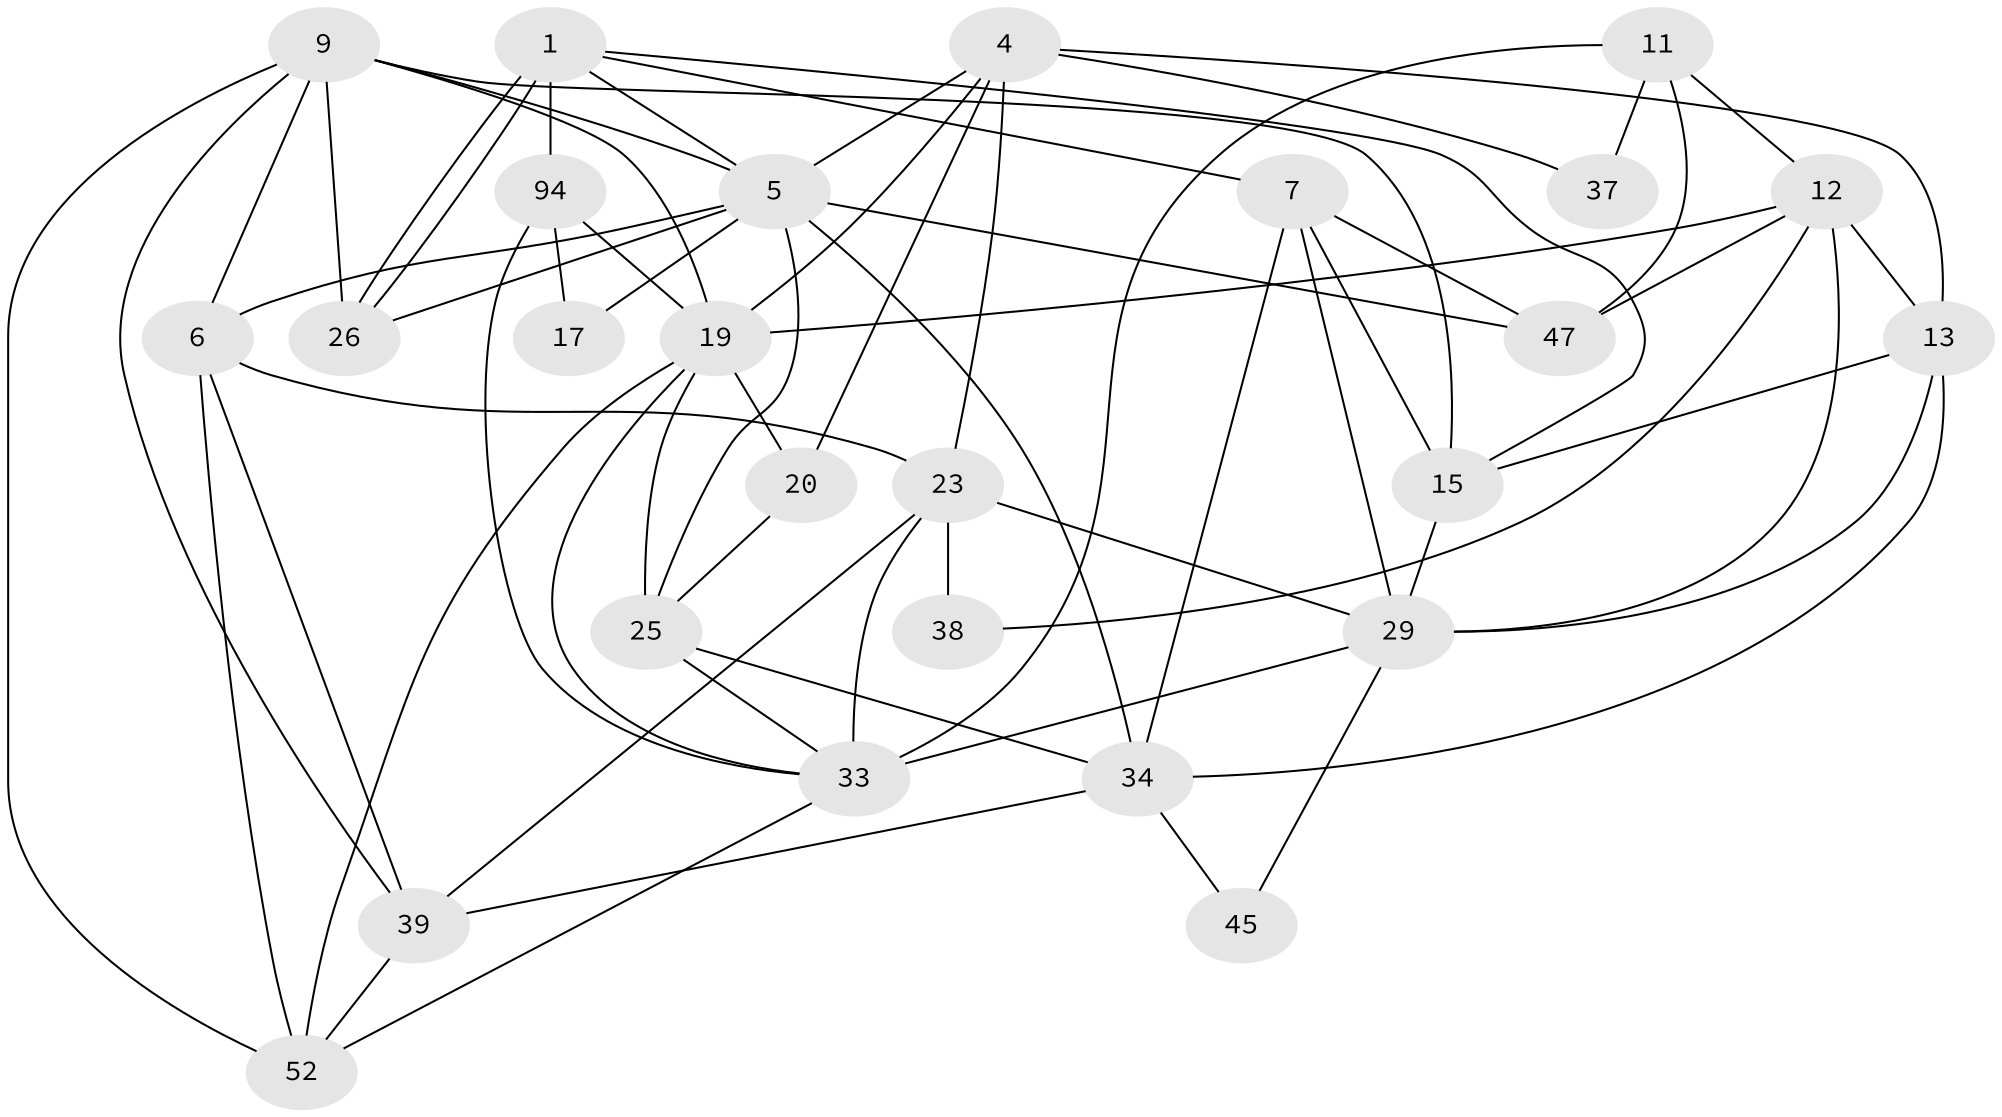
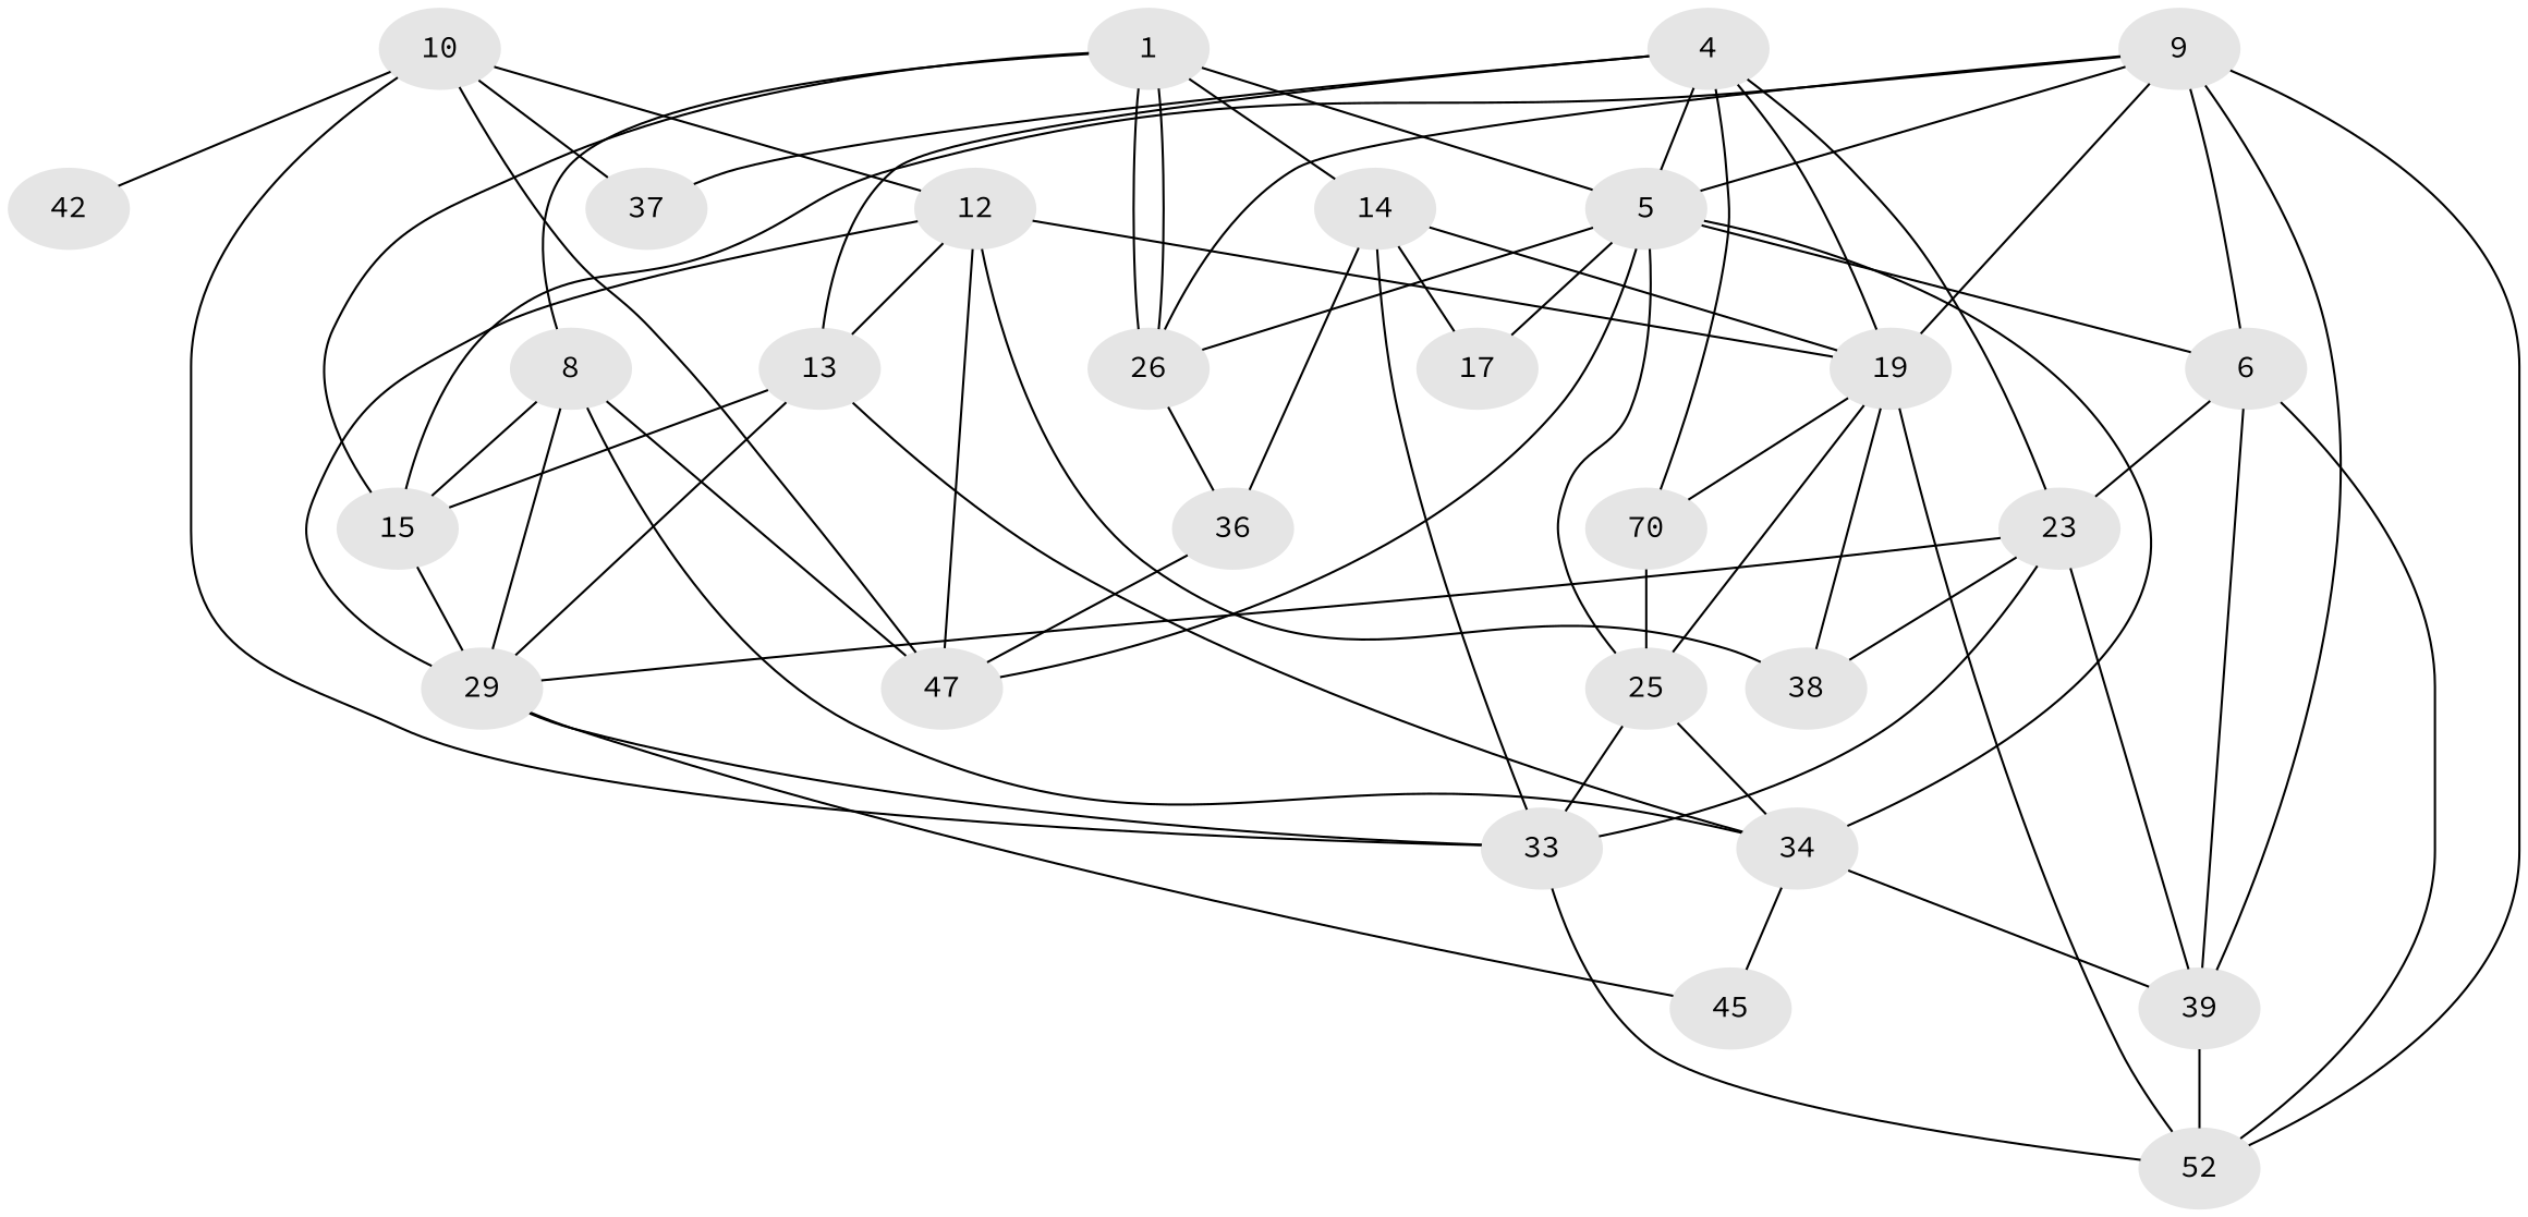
  graph {
    fontname="Source Code Pro"
    node [color=gray90 fontname="Source Code Pro" style=filled]
    edge [fontname="Source Code Pro"]
    1 [super="+11"]
    5 [super="+51"]
-   7 [super="+8"]
-   14 [super="+16" label=94]
+   7 [super="+8" label=8]
+   14 [super="+16"]
    15 [super="+18"]
    26 [super="+27"]
    6 [super="+44"]
    17
    25 [super="+31"]
    34 [super="+43"]
    47 [super="+48"]
    29 [super="+41"]
    19 [super="+35"]
    33 [super="+46"]
+   36
    n16 [label=9 super="+9"]
    39 [super="+49"]
    52
    23 [super="+50"]
-   20 [super="+30"]
+   20 [super="+30" label=70]
    13 [super="+22"]
    4 [super="+24"]
    37
    38
    45
-   10 [super="+32" label=11]
+   10 [super="+32"]
    12 [super="+40"]
+   42
    1 -- 5
    1 -- 7
    1 -- 14 [weight=2]
    1 -- 15
    1 -- 26 [weight=2]
    1 -- 26
    5 -- 26
    5 -- 6
    5 -- 17
    5 -- 25
    5 -- 34 [weight=3]
    5 -- 47
    7 -- 15
    7 -- 34
    7 -- 47
    7 -- 29
    14 -- 17
    14 -- 19
    14 -- 33
+   14 -- 36
    15 -- 29
+   26 -- 36
    6 -- 39
    6 -- 52
    6 -- 23
    25 -- 34
    25 -- 33
    34 -- 39
    34 -- 45
    29 -- 33
    29 -- 45
    19 -- 25
-   19 -- 33
+   19 -- 38
    19 -- 52
    19 -- 20
    33 -- 52
+   36 -- 47
    n16 -- 5
    n16 -- 15
    n16 -- 26
    n16 -- 6
    n16 -- 19
    n16 -- 39
    n16 -- 52
    39 -- 52
    23 -- 29
    23 -- 33
    23 -- 39
    23 -- 38
    20 -- 25
    13 -- 15
    13 -- 34
    13 -- 29
    4 -- 5
    4 -- 19
    4 -- 23
    4 -- 20
    4 -- 13
    4 -- 37
    10 -- 47
    10 -- 33
    10 -- 37
    10 -- 12
+   10 -- 42
    12 -- 47
    12 -- 29 [weight=2]
    12 -- 19
    12 -- 13
    12 -- 38
  }
